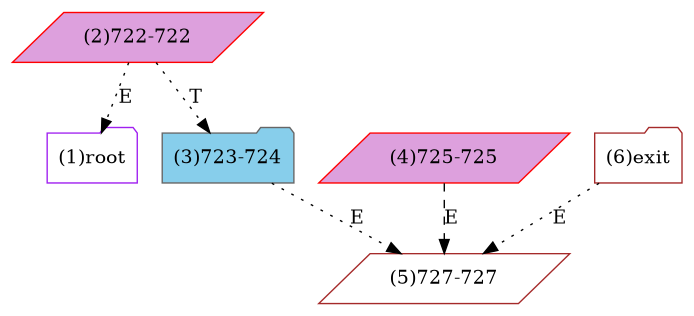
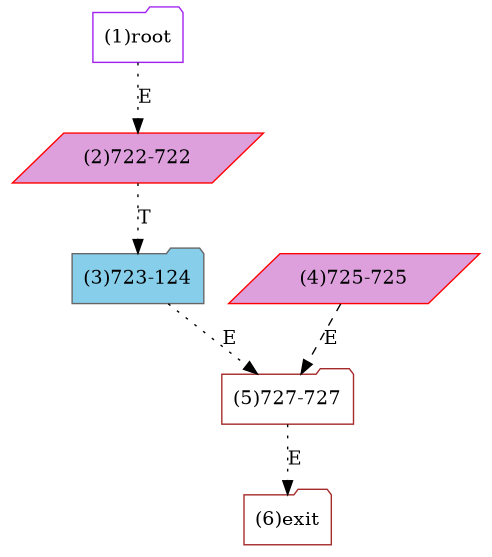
  digraph {
    node [color=red fillcolor=white shape=folder style=filled]
    edge [style=dotted]
    n1 [color=purple label="(1)root"]
    n2 [fillcolor=plum label="(2)722-722" shape=parallelogram]
-   n3 [color=gray40 fillcolor=skyblue label="(3)723-724"]
-   n4 [color=brown label="(5)727-727" shape=parallelogram]
+   n3 [color=gray40 fillcolor=skyblue label="(3)723-124"]
+   n4 [color=brown label="(5)727-727"]
    n5 [fillcolor=plum label="(4)725-725" shape=parallelogram]
    n6 [color=brown label="(6)exit"]
-   n2 -> n1 [label=E]
+   n1 -> n2 [label=E]
    n2 -> n3 [label=T]
    n3 -> n4 [label=E]
-   n6 -> n4 [label=E]
+   n4 -> n6 [label=E]
    n5 -> n4 [label=E style=dashed]
  }
